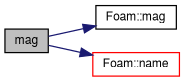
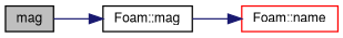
  digraph {
    rankdir=LR
    node [color=black fontname=FreeSans fontsize=10 shape=record]
    edge [color=midnightblue fontname=FreeSans fontsize=10 labelfontname=FreeSans labelfontsize=10 style=solid]
    n1 [fillcolor=grey75 fontcolor=black height=0.2 label=mag style=filled width=0.4]
    n2 [height=0.2 label="Foam::mag" width=0.4]
    n3 [color=red height=0.2 label="Foam::name" width=0.4]
    n1 -> n2
-   n1 -> n3
+   n2 -> n3
  }
